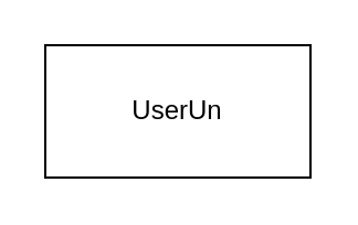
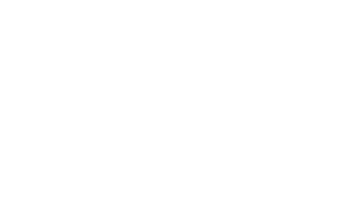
  <mxCell id="0" />
  <mxCell id="1" parent="0" />
- <mxCell id="2" value="UserUn" style="rounded=0;whiteSpace=wrap;html=1;" vertex="1" parent="1"><mxGeometry x="20" y="20" width="120" height="60" as="geometry" /></mxCell>
